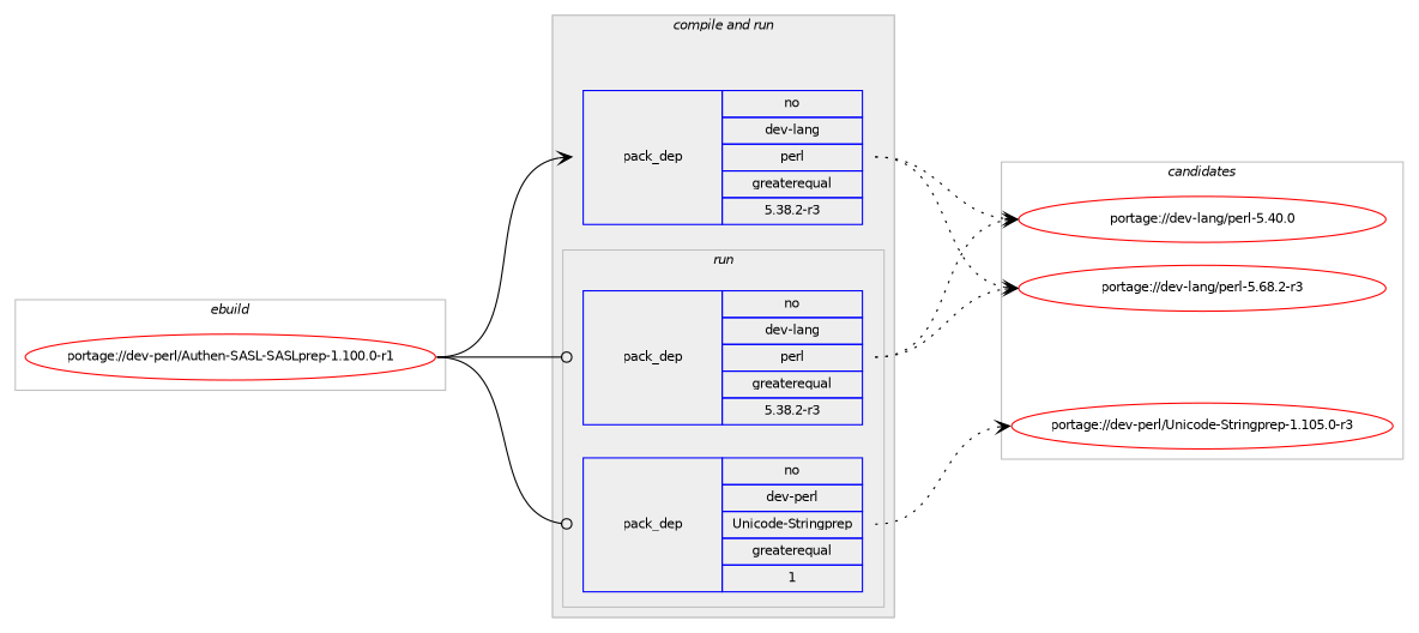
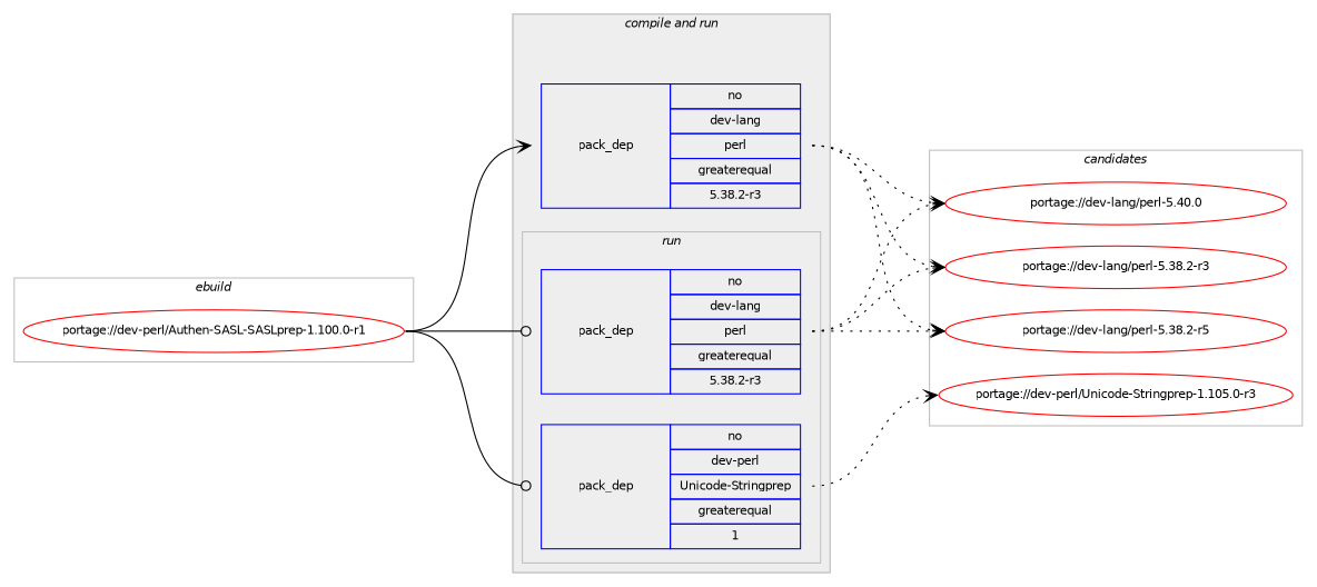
  digraph {
    compound=true
    concentrate=true
    fontname="DejaVu Sans"
    fontsize=10
    newrank=true
    rankdir=LR
    ranksep=1.5
    node [color=red fontname="DejaVu Sans" fontsize=10]
    edge [arrowhead=vee fontname="DejaVu Sans" headport=w style=dotted tailport=e weight=100]
    n1 [label="portage://dev-perl/Authen-SASL-SASLprep-1.100.0-r1" width=4]
    n2 [color=blue label=<<TABLE BORDER="0" CELLBORDER="1" CELLSPACING="0" CELLPADDING="4" WIDTH="220"><TR><TD ROWSPAN="6" CELLPADDING="30">pack_dep</TD></TR><TR><TD WIDTH="110">no</TD></TR><TR><TD>dev-lang</TD></TR><TR><TD>perl</TD></TR><TR><TD>greaterequal</TD></TR><TR><TD>5.38.2-r3</TD></TR></TABLE>> shape=none]
    n3 [color=blue label=<<TABLE BORDER="0" CELLBORDER="1" CELLSPACING="0" CELLPADDING="4" WIDTH="220"><TR><TD ROWSPAN="6" CELLPADDING="30">pack_dep</TD></TR><TR><TD WIDTH="110">no</TD></TR><TR><TD>dev-lang</TD></TR><TR><TD>perl</TD></TR><TR><TD>greaterequal</TD></TR><TR><TD>5.38.2-r3</TD></TR></TABLE>> shape=none]
    n4 [color=blue label=<<TABLE BORDER="0" CELLBORDER="1" CELLSPACING="0" CELLPADDING="4" WIDTH="220"><TR><TD ROWSPAN="6" CELLPADDING="30">pack_dep</TD></TR><TR><TD WIDTH="110">no</TD></TR><TR><TD>dev-perl</TD></TR><TR><TD>Unicode-Stringprep</TD></TR><TR><TD>greaterequal</TD></TR><TR><TD>1</TD></TR></TABLE>> shape=none]
-   n5 [label="portage://dev-lang/perl-5.68.2-r3" width=4]
+   n5 [label="portage://dev-lang/perl-5.38.2-r3" width=4]
+   n6 [label="portage://dev-lang/perl-5.38.2-r5" width=4]
    n7 [label="portage://dev-lang/perl-5.40.0" width=4]
    n8 [label="portage://dev-perl/Unicode-Stringprep-1.105.0-r3" width=4]
    subgraph cluster_1 {
      color=gray
      label=<<i>ebuild</i>>
      rank=same
      n1
    }
    subgraph cluster_2 {
      color=gray
      label=<<i>dependencies</i>>
      subgraph cluster_3 {
        color=gray
        fillcolor="#eeeeee"
        label=<<i>compile</i>>
        style=filled
        subgraph sub_4 {
          color=gray
          fillcolor="#eeeeee"
          label=<<i>compile</i>>
          style=filled
          n2
        }
      }
      subgraph cluster_5 {
        color=gray
        fillcolor="#eeeeee"
        label=<<i>compile and run</i>>
        style=filled
      }
      subgraph cluster_6 {
        color=gray
        fillcolor="#eeeeee"
        label=<<i>run</i>>
        style=filled
        subgraph sub_7 {
          color=gray
          fillcolor="#eeeeee"
          label=<<i>run</i>>
          style=filled
          n3
        }
        subgraph sub_8 {
          color=gray
          fillcolor="#eeeeee"
          label=<<i>run</i>>
          style=filled
          n4
        }
      }
    }
    subgraph cluster_9 {
      color=gray
      label=<<i>candidates</i>>
      rank=same
      subgraph sub_10 {
        color=black
        label=<<i>candidates</i>>
        nodesep=1
        rank=same
        n5
+       n6
        n7
      }
      subgraph sub_11 {
        color=black
        label=<<i>candidates</i>>
        nodesep=1
        rank=same
        n5
+       n6
        n7
      }
      subgraph sub_12 {
        color=black
        label=<<i>candidates</i>>
        nodesep=1
        rank=same
        n8
      }
    }
    n1 -> n2 [style=solid weight=20]
    n1 -> n3 [arrowhead=odot style=solid weight=20]
    n1 -> n4 [arrowhead=odot style=solid weight=20]
    n2 -> n5
+   n2 -> n6
    n2 -> n7
    n3 -> n5
+   n3 -> n6
    n3 -> n7
    n4 -> n8
  }
